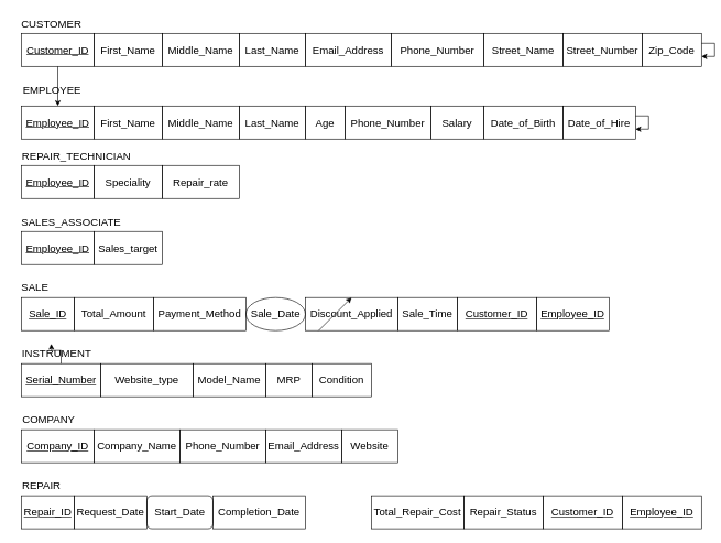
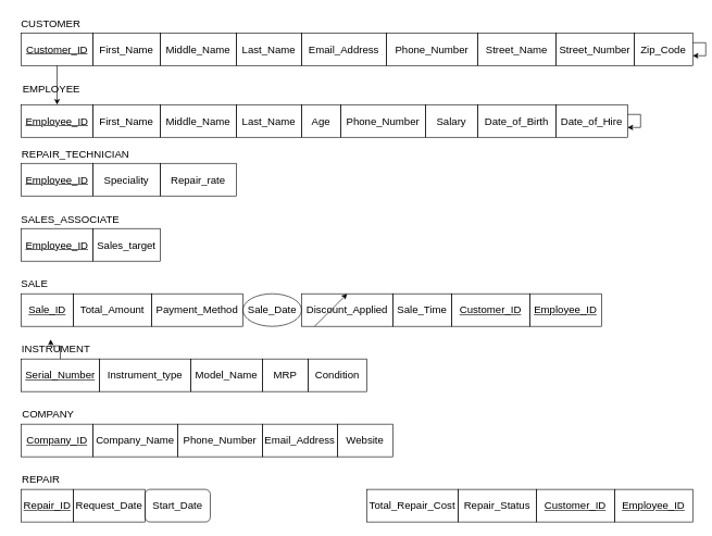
  <mxCell id="0" />
  <mxCell id="1" parent="0" />
  <mxCell id="2" value="&lt;font&gt;&lt;span style=&quot;font-size: 16px;&quot;&gt;CUSTOMER&lt;/span&gt;&lt;/font&gt;" style="text;html=1;align=center;verticalAlign=middle;resizable=0;points=[];autosize=1;strokeColor=none;fillColor=none;fontColor=light-dark(#000000,#000000);" parent="1" vertex="1"><mxGeometry x="22" y="20" width="110" height="30" as="geometry" /></mxCell>
  <mxCell id="3" value="" style="group" parent="1" vertex="1" connectable="0"><mxGeometry x="32" y="50" width="1030" height="50" as="geometry" /></mxCell>
  <mxCell id="4" value="&lt;u&gt;&lt;font style=&quot;font-size: 16px;&quot;&gt;Customer_ID&lt;/font&gt;&lt;/u&gt;" style="whiteSpace=wrap;html=1;align=center;fillColor=none;fontColor=light-dark(#000000,#000000);labelBorderColor=none;strokeColor=light-dark(#000000,#000000);" parent="3" vertex="1"><mxGeometry width="110" height="50" as="geometry" /></mxCell>
  <mxCell id="5" value="&lt;span style=&quot;font-size: 16px;&quot;&gt;First_Name&lt;/span&gt;" style="whiteSpace=wrap;html=1;align=center;fillColor=none;fontColor=light-dark(#000000,#000000);labelBorderColor=none;strokeColor=light-dark(#000000,#000000);" parent="3" vertex="1"><mxGeometry x="110" width="103.33" height="50" as="geometry" /></mxCell>
  <mxCell id="6" value="&lt;span style=&quot;font-size: 16px;&quot;&gt;Middle_Name&lt;/span&gt;" style="whiteSpace=wrap;html=1;align=center;fillColor=none;fontColor=light-dark(#000000,#000000);labelBorderColor=none;strokeColor=light-dark(#000000,#000000);" parent="3" vertex="1"><mxGeometry x="213.33" width="116.67" height="50" as="geometry" /></mxCell>
  <mxCell id="7" value="&lt;span style=&quot;font-size: 16px;&quot;&gt;Last_Name&lt;/span&gt;" style="whiteSpace=wrap;html=1;align=center;fillColor=none;fontColor=light-dark(#000000,#000000);labelBorderColor=none;strokeColor=light-dark(#000000,#000000);" parent="3" vertex="1"><mxGeometry x="330" width="100" height="50" as="geometry" /></mxCell>
  <mxCell id="8" value="&lt;span style=&quot;font-size: 16px;&quot;&gt;Email_Address&lt;/span&gt;" style="whiteSpace=wrap;html=1;align=center;fillColor=none;fontColor=light-dark(#000000,#000000);labelBorderColor=none;strokeColor=light-dark(#000000,#000000);" parent="3" vertex="1"><mxGeometry x="430" width="130" height="50" as="geometry" /></mxCell>
  <mxCell id="9" value="&lt;span style=&quot;font-size: 16px;&quot;&gt;Street_Name&lt;/span&gt;" style="whiteSpace=wrap;html=1;align=center;fillColor=none;fontColor=light-dark(#000000,#000000);labelBorderColor=none;strokeColor=light-dark(#000000,#000000);" parent="3" vertex="1"><mxGeometry x="700" width="120" height="50" as="geometry" /></mxCell>
  <mxCell id="10" value="&lt;span style=&quot;font-size: 16px;&quot;&gt;Street_Number&lt;/span&gt;" style="whiteSpace=wrap;html=1;align=center;fillColor=none;fontColor=light-dark(#000000,#000000);labelBorderColor=none;strokeColor=light-dark(#000000,#000000);" parent="3" vertex="1"><mxGeometry x="820" width="120" height="50" as="geometry" /></mxCell>
  <mxCell id="11" value="&lt;span style=&quot;font-size: 16px;&quot;&gt;Zip_Code&lt;/span&gt;" style="whiteSpace=wrap;html=1;align=center;fillColor=none;fontColor=light-dark(#000000,#000000);labelBorderColor=none;strokeColor=light-dark(#000000,#000000);" parent="3" vertex="1"><mxGeometry x="940" width="90" height="50" as="geometry" /></mxCell>
  <mxCell id="12" value="&lt;span style=&quot;font-size: 16px;&quot;&gt;Phone_Number&lt;/span&gt;" style="whiteSpace=wrap;html=1;align=center;fillColor=none;fontColor=light-dark(#000000,#000000);labelBorderColor=none;strokeColor=light-dark(#000000,#000000);" parent="3" vertex="1"><mxGeometry x="560" width="140" height="50" as="geometry" /></mxCell>
  <mxCell id="13" style="edgeStyle=orthogonalEdgeStyle;rounded=0;orthogonalLoop=1;jettySize=auto;html=1;" parent="3" source="11" target="11" edge="1"><mxGeometry relative="1" as="geometry" /></mxCell>
  <mxCell id="14" value="" style="group" parent="1" vertex="1" connectable="0"><mxGeometry x="32" y="250" width="930" height="50" as="geometry" /></mxCell>
  <mxCell id="15" value="&lt;u&gt;&lt;font style=&quot;font-size: 16px;&quot;&gt;Employee_ID&lt;/font&gt;&lt;/u&gt;" style="whiteSpace=wrap;html=1;align=center;fillColor=none;fontColor=light-dark(#000000,#000000);labelBorderColor=none;strokeColor=light-dark(#000000,#000000);" parent="14" vertex="1"><mxGeometry width="110" height="50" as="geometry" /></mxCell>
  <mxCell id="16" value="&lt;span style=&quot;font-size: 16px;&quot;&gt;Speciality&lt;/span&gt;" style="whiteSpace=wrap;html=1;align=center;fillColor=none;fontColor=light-dark(#000000,#000000);labelBorderColor=none;strokeColor=light-dark(#000000,#000000);" parent="14" vertex="1"><mxGeometry x="110" width="103.33" height="50" as="geometry" /></mxCell>
  <mxCell id="17" value="&lt;span style=&quot;font-size: 16px;&quot;&gt;Repair_rate&lt;/span&gt;" style="whiteSpace=wrap;html=1;align=center;fillColor=none;fontColor=light-dark(#000000,#000000);labelBorderColor=none;strokeColor=light-dark(#000000,#000000);" parent="14" vertex="1"><mxGeometry x="213.33" width="116.67" height="50" as="geometry" /></mxCell>
  <mxCell id="18" value="" style="group" parent="1" vertex="1" connectable="0"><mxGeometry x="32" y="350" width="930" height="50" as="geometry" /></mxCell>
  <mxCell id="19" value="&lt;u&gt;&lt;font style=&quot;font-size: 16px;&quot;&gt;Employee_ID&lt;/font&gt;&lt;/u&gt;" style="whiteSpace=wrap;html=1;align=center;fillColor=none;fontColor=light-dark(#000000,#000000);labelBorderColor=none;strokeColor=light-dark(#000000,#000000);" parent="18" vertex="1"><mxGeometry width="110" height="50" as="geometry" /></mxCell>
  <mxCell id="20" value="&lt;span style=&quot;font-size: 16px;&quot;&gt;Sales_target&lt;/span&gt;" style="whiteSpace=wrap;html=1;align=center;fillColor=none;fontColor=light-dark(#000000,#000000);labelBorderColor=none;strokeColor=light-dark(#000000,#000000);" parent="18" vertex="1"><mxGeometry x="110" width="103.33" height="50" as="geometry" /></mxCell>
  <mxCell id="21" value="&lt;span style=&quot;font-size: 16px;&quot;&gt;EMPLOYEE&lt;/span&gt;" style="text;html=1;align=center;verticalAlign=middle;resizable=0;points=[];autosize=1;strokeColor=none;fillColor=none;fontColor=light-dark(#000000,#000000);" parent="1" vertex="1"><mxGeometry x="23" y="120" width="110" height="30" as="geometry" /></mxCell>
  <mxCell id="22" value="&lt;span style=&quot;font-size: 16px;&quot;&gt;REPAIR_TECHNICIAN&lt;/span&gt;" style="text;html=1;align=center;verticalAlign=middle;resizable=0;points=[];autosize=1;strokeColor=none;fillColor=none;fontColor=light-dark(#000000,#000000);" parent="1" vertex="1"><mxGeometry x="20.34" y="220" width="190" height="30" as="geometry" /></mxCell>
  <mxCell id="23" value="&lt;span style=&quot;font-size: 16px;&quot;&gt;SALES_ASSOCIATE&lt;/span&gt;" style="text;html=1;align=center;verticalAlign=middle;resizable=0;points=[];autosize=1;strokeColor=none;fillColor=none;fontColor=light-dark(#000000,#000000);" parent="1" vertex="1"><mxGeometry x="22" y="320" width="170" height="30" as="geometry" /></mxCell>
  <mxCell id="24" value="" style="edgeStyle=orthogonalEdgeStyle;rounded=0;orthogonalLoop=1;jettySize=auto;html=1;" parent="1" source="25" edge="1"><mxGeometry relative="1" as="geometry"><mxPoint x="87" y="550" as="sourcePoint" /><mxPoint x="77" y="520" as="targetPoint" /></mxGeometry></mxCell>
  <mxCell id="25" value="&lt;u&gt;&lt;font style=&quot;font-size: 16px;&quot;&gt;Serial_Number&lt;/font&gt;&lt;/u&gt;" style="whiteSpace=wrap;html=1;align=center;fillColor=none;fontColor=light-dark(#000000,#000000);labelBorderColor=none;strokeColor=light-dark(#000000,#000000);" parent="1" vertex="1"><mxGeometry x="32" y="550" width="120" height="50" as="geometry" /></mxCell>
  <mxCell id="26" value="&lt;span style=&quot;font-size: 16px;&quot;&gt;Model_Name&lt;/span&gt;" style="whiteSpace=wrap;html=1;align=center;fillColor=none;fontColor=light-dark(#000000,#000000);labelBorderColor=none;strokeColor=light-dark(#000000,#000000);" parent="1" vertex="1"><mxGeometry x="292" y="550" width="110" height="50" as="geometry" /></mxCell>
- <mxCell id="27" value="&lt;span style=&quot;font-size: 16px;&quot;&gt;Website_type&lt;/span&gt;" style="whiteSpace=wrap;html=1;align=center;fillColor=none;fontColor=light-dark(#000000,#000000);labelBorderColor=none;strokeColor=light-dark(#000000,#000000);" parent="1" vertex="1"><mxGeometry x="152" y="550" width="140" height="50" as="geometry" /></mxCell>
+ <mxCell id="27" value="&lt;span style=&quot;font-size: 16px;&quot;&gt;Instrument_type&lt;/span&gt;" style="whiteSpace=wrap;html=1;align=center;fillColor=none;fontColor=light-dark(#000000,#000000);labelBorderColor=none;strokeColor=light-dark(#000000,#000000);" parent="1" vertex="1"><mxGeometry x="152" y="550" width="140" height="50" as="geometry" /></mxCell>
  <mxCell id="28" value="&lt;span style=&quot;font-size: 16px;&quot;&gt;MRP&lt;/span&gt;" style="whiteSpace=wrap;html=1;align=center;fillColor=none;fontColor=light-dark(#000000,#000000);labelBorderColor=none;strokeColor=light-dark(#000000,#000000);" parent="1" vertex="1"><mxGeometry x="402" y="550" width="70" height="50" as="geometry" /></mxCell>
  <mxCell id="29" value="&lt;span style=&quot;font-size: 16px;&quot;&gt;Condition&lt;/span&gt;" style="whiteSpace=wrap;html=1;align=center;fillColor=none;fontColor=light-dark(#000000,#000000);labelBorderColor=none;strokeColor=light-dark(#000000,#000000);" parent="1" vertex="1"><mxGeometry x="472" y="550" width="90" height="50" as="geometry" /></mxCell>
  <mxCell id="30" value="&lt;span style=&quot;font-size: 16px;&quot;&gt;INSTRUMENT&lt;/span&gt;" style="text;html=1;align=center;verticalAlign=middle;resizable=0;points=[];autosize=1;strokeColor=none;fillColor=none;fontColor=light-dark(#000000,#000000);" parent="1" vertex="1"><mxGeometry x="20.34" y="520" width="130" height="30" as="geometry" /></mxCell>
  <mxCell id="31" value="" style="group" parent="1" vertex="1" connectable="0"><mxGeometry x="22" y="420" width="670" height="80" as="geometry" /></mxCell>
  <mxCell id="32" value="&lt;span style=&quot;font-size: 16px;&quot;&gt;SALE&lt;/span&gt;" style="text;html=1;align=center;verticalAlign=middle;resizable=0;points=[];autosize=1;strokeColor=none;fillColor=none;fontColor=light-dark(#000000,#000000);" parent="31" vertex="1"><mxGeometry width="60" height="30" as="geometry" /></mxCell>
  <mxCell id="33" value="" style="group" parent="31" vertex="1" connectable="0"><mxGeometry x="10" y="30" width="660" height="50" as="geometry" /></mxCell>
  <mxCell id="34" value="&lt;u&gt;&lt;font style=&quot;font-size: 16px;&quot;&gt;Sale_ID&lt;/font&gt;&lt;/u&gt;" style="whiteSpace=wrap;html=1;align=center;fillColor=none;fontColor=light-dark(#000000,#000000);labelBorderColor=none;strokeColor=light-dark(#000000,#000000);" parent="33" vertex="1"><mxGeometry width="80" height="50" as="geometry" /></mxCell>
  <mxCell id="35" value="&lt;span style=&quot;font-size: 16px;&quot;&gt;Total_Amount&lt;/span&gt;" style="whiteSpace=wrap;html=1;align=center;fillColor=none;fontColor=light-dark(#000000,#000000);labelBorderColor=none;strokeColor=light-dark(#000000,#000000);" parent="33" vertex="1"><mxGeometry x="80" width="120" height="50" as="geometry" /></mxCell>
  <mxCell id="36" value="&lt;span style=&quot;font-size: 16px;&quot;&gt;Payment_Method&lt;/span&gt;" style="whiteSpace=wrap;html=1;align=center;fillColor=none;fontColor=light-dark(#000000,#000000);labelBorderColor=none;strokeColor=light-dark(#000000,#000000);" parent="33" vertex="1"><mxGeometry x="200" width="140" height="50" as="geometry" /></mxCell>
  <mxCell id="37" value="&lt;span style=&quot;font-size: 16px;&quot;&gt;Discount_Applied&lt;/span&gt;" style="whiteSpace=wrap;html=1;align=center;fillColor=none;fontColor=light-dark(#000000,#000000);labelBorderColor=none;strokeColor=light-dark(#000000,#000000);" parent="33" vertex="1"><mxGeometry x="430" width="140" height="50" as="geometry" /></mxCell>
  <mxCell id="38" value="&lt;span style=&quot;font-size: 16px;&quot;&gt;Sale_Date&lt;/span&gt;" style="ellipse;whiteSpace=wrap;html=1;align=center;fillColor=none;fontColor=light-dark(#000000,#000000);labelBorderColor=none;strokeColor=light-dark(#000000,#000000);" parent="33" vertex="1"><mxGeometry x="340" width="90" height="50" as="geometry" /></mxCell>
  <mxCell id="39" value="&lt;span style=&quot;font-size: 16px;&quot;&gt;Sale_Time&lt;/span&gt;" style="whiteSpace=wrap;html=1;align=center;fillColor=none;fontColor=light-dark(#000000,#000000);labelBorderColor=none;strokeColor=light-dark(#000000,#000000);" parent="33" vertex="1"><mxGeometry x="570" width="90" height="50" as="geometry" /></mxCell>
  <mxCell id="40" value="&lt;span style=&quot;font-size: 16px;&quot;&gt;COMPANY&lt;/span&gt;" style="text;html=1;align=center;verticalAlign=middle;resizable=0;points=[];autosize=1;strokeColor=none;fillColor=none;fontColor=light-dark(#000000,#000000);container=0;" parent="1" vertex="1"><mxGeometry x="23" y="620" width="100" height="30" as="geometry" /></mxCell>
  <mxCell id="41" value="" style="group" parent="1" vertex="1" connectable="0"><mxGeometry x="32" y="650" width="570" height="50" as="geometry" /></mxCell>
  <mxCell id="42" value="&lt;u&gt;&lt;font style=&quot;font-size: 16px;&quot;&gt;Company_ID&lt;/font&gt;&lt;/u&gt;" style="whiteSpace=wrap;html=1;align=center;fillColor=none;fontColor=light-dark(#000000,#000000);labelBorderColor=none;strokeColor=light-dark(#000000,#000000);container=0;" parent="41" vertex="1"><mxGeometry width="110" height="50" as="geometry" /></mxCell>
  <mxCell id="43" value="&lt;span style=&quot;font-size: 16px;&quot;&gt;Company_Name&lt;/span&gt;" style="whiteSpace=wrap;html=1;align=center;fillColor=none;fontColor=light-dark(#000000,#000000);labelBorderColor=none;strokeColor=light-dark(#000000,#000000);container=0;" parent="41" vertex="1"><mxGeometry x="110" width="130" height="50" as="geometry" /></mxCell>
  <mxCell id="44" value="&lt;span style=&quot;font-size: 16px;&quot;&gt;Website&lt;/span&gt;" style="whiteSpace=wrap;html=1;align=center;fillColor=none;fontColor=light-dark(#000000,#000000);labelBorderColor=none;strokeColor=light-dark(#000000,#000000);container=0;" parent="41" vertex="1"><mxGeometry x="485" width="85" height="50" as="geometry" /></mxCell>
  <mxCell id="45" value="&lt;span style=&quot;font-size: 16px;&quot;&gt;Email_Address&lt;/span&gt;" style="whiteSpace=wrap;html=1;align=center;fillColor=none;fontColor=light-dark(#000000,#000000);labelBorderColor=none;strokeColor=light-dark(#000000,#000000);container=0;" parent="41" vertex="1"><mxGeometry x="370" width="115" height="50" as="geometry" /></mxCell>
  <mxCell id="46" value="&lt;span style=&quot;font-size: 16px;&quot;&gt;Phone_Number&lt;/span&gt;" style="whiteSpace=wrap;html=1;align=center;fillColor=none;fontColor=light-dark(#000000,#000000);labelBorderColor=none;strokeColor=light-dark(#000000,#000000);container=0;" parent="41" vertex="1"><mxGeometry x="240" width="130" height="50" as="geometry" /></mxCell>
  <mxCell id="47" value="&lt;span style=&quot;font-size: 16px;&quot;&gt;REPAIR&lt;/span&gt;" style="text;html=1;align=center;verticalAlign=middle;resizable=0;points=[];autosize=1;strokeColor=none;fillColor=none;fontColor=light-dark(#000000,#000000);" parent="1" vertex="1"><mxGeometry x="22" y="720" width="80" height="30" as="geometry" /></mxCell>
  <mxCell id="48" value="" style="group" parent="1" vertex="1" connectable="0"><mxGeometry x="32" y="750" width="670" height="50" as="geometry" /></mxCell>
  <mxCell id="49" value="&lt;u&gt;&lt;font style=&quot;font-size: 16px;&quot;&gt;Repair_ID&lt;/font&gt;&lt;/u&gt;" style="whiteSpace=wrap;html=1;align=center;fillColor=none;fontColor=light-dark(#000000,#000000);labelBorderColor=none;strokeColor=light-dark(#000000,#000000);" parent="48" vertex="1"><mxGeometry width="80" height="50" as="geometry" /></mxCell>
- <mxCell id="50" value="&lt;span style=&quot;font-size: 16px;&quot;&gt;Completion_Date&lt;/span&gt;" style="whiteSpace=wrap;html=1;align=center;fillColor=none;fontColor=light-dark(#000000,#000000);labelBorderColor=none;strokeColor=light-dark(#000000,#000000);" parent="48" vertex="1"><mxGeometry x="290" width="140" height="50" as="geometry" /></mxCell>
  <mxCell id="51" value="&lt;span style=&quot;font-size: 16px;&quot;&gt;Request_Date&lt;/span&gt;" style="whiteSpace=wrap;html=1;align=center;fillColor=none;fontColor=light-dark(#000000,#000000);labelBorderColor=none;strokeColor=light-dark(#000000,#000000);" parent="48" vertex="1"><mxGeometry x="80" width="110" height="50" as="geometry" /></mxCell>
  <mxCell id="52" value="&lt;span style=&quot;font-size: 16px;&quot;&gt;Start_Date&lt;/span&gt;" style="whiteSpace=wrap;html=1;align=center;fillColor=none;fontColor=light-dark(#000000,#000000);labelBorderColor=none;strokeColor=light-dark(#000000,#000000);rounded=1;" parent="48" vertex="1"><mxGeometry x="190" width="100" height="50" as="geometry" /></mxCell>
  <mxCell id="53" value="&lt;span style=&quot;font-size: 16px;&quot;&gt;Total_Repair_Cost&lt;/span&gt;" style="whiteSpace=wrap;html=1;align=center;fillColor=none;fontColor=light-dark(#000000,#000000);labelBorderColor=none;strokeColor=light-dark(#000000,#000000);" parent="48" vertex="1"><mxGeometry x="530" width="140" height="50" as="geometry" /></mxCell>
  <mxCell id="54" value="&lt;span style=&quot;font-size: 16px;&quot;&gt;Repair_Status&lt;/span&gt;" style="whiteSpace=wrap;html=1;align=center;fillColor=none;fontColor=light-dark(#000000,#000000);labelBorderColor=none;strokeColor=light-dark(#000000,#000000);" parent="1" vertex="1"><mxGeometry x="702" y="750" width="120" height="50" as="geometry" /></mxCell>
  <mxCell id="55" value="&lt;u&gt;&lt;font style=&quot;font-size: 16px;&quot;&gt;Customer_ID&lt;/font&gt;&lt;/u&gt;" style="whiteSpace=wrap;html=1;align=center;fillColor=none;fontColor=light-dark(#000000,#000000);labelBorderColor=none;strokeColor=light-dark(#000000,#000000);" parent="1" vertex="1"><mxGeometry x="822" y="750" width="120" height="50" as="geometry" /></mxCell>
  <mxCell id="56" value="&lt;u&gt;&lt;font style=&quot;font-size: 16px;&quot;&gt;Employee_ID&lt;/font&gt;&lt;/u&gt;" style="whiteSpace=wrap;html=1;align=center;fillColor=none;fontColor=light-dark(#000000,#000000);labelBorderColor=none;strokeColor=light-dark(#000000,#000000);" parent="1" vertex="1"><mxGeometry x="942" y="750" width="120" height="50" as="geometry" /></mxCell>
  <mxCell id="57" value="" style="endArrow=classic;html=1;rounded=0;" parent="1" edge="1"><mxGeometry width="50" height="50" relative="1" as="geometry"><mxPoint x="482" y="500" as="sourcePoint" /><mxPoint x="532" y="450" as="targetPoint" /></mxGeometry></mxCell>
  <mxCell id="58" value="" style="group" parent="1" vertex="1" connectable="0"><mxGeometry x="32" y="160" width="930" height="50" as="geometry" /></mxCell>
  <mxCell id="59" value="&lt;u&gt;&lt;font style=&quot;font-size: 16px;&quot;&gt;Employee_ID&lt;/font&gt;&lt;/u&gt;" style="whiteSpace=wrap;html=1;align=center;fillColor=none;fontColor=light-dark(#000000,#000000);labelBorderColor=none;strokeColor=light-dark(#000000,#000000);" parent="58" vertex="1"><mxGeometry width="110" height="50" as="geometry" /></mxCell>
  <mxCell id="60" value="&lt;span style=&quot;font-size: 16px;&quot;&gt;First_Name&lt;/span&gt;" style="whiteSpace=wrap;html=1;align=center;fillColor=none;fontColor=light-dark(#000000,#000000);labelBorderColor=none;strokeColor=light-dark(#000000,#000000);" parent="58" vertex="1"><mxGeometry x="110" width="103.33" height="50" as="geometry" /></mxCell>
  <mxCell id="61" value="&lt;span style=&quot;font-size: 16px;&quot;&gt;Middle_Name&lt;/span&gt;" style="whiteSpace=wrap;html=1;align=center;fillColor=none;fontColor=light-dark(#000000,#000000);labelBorderColor=none;strokeColor=light-dark(#000000,#000000);" parent="58" vertex="1"><mxGeometry x="213.33" width="116.67" height="50" as="geometry" /></mxCell>
  <mxCell id="62" value="&lt;span style=&quot;font-size: 16px;&quot;&gt;Last_Name&lt;/span&gt;" style="whiteSpace=wrap;html=1;align=center;fillColor=none;fontColor=light-dark(#000000,#000000);labelBorderColor=none;strokeColor=light-dark(#000000,#000000);" parent="58" vertex="1"><mxGeometry x="330" width="100" height="50" as="geometry" /></mxCell>
  <mxCell id="63" value="&lt;span style=&quot;font-size: 16px;&quot;&gt;Age&lt;/span&gt;" style="whiteSpace=wrap;html=1;align=center;fillColor=none;fontColor=light-dark(#000000,#000000);labelBorderColor=none;strokeColor=light-dark(#000000,#000000);" parent="58" vertex="1"><mxGeometry x="430" width="60" height="50" as="geometry" /></mxCell>
  <mxCell id="64" value="&lt;span style=&quot;font-size: 16px;&quot;&gt;Salary&lt;/span&gt;" style="whiteSpace=wrap;html=1;align=center;fillColor=none;fontColor=light-dark(#000000,#000000);labelBorderColor=none;strokeColor=light-dark(#000000,#000000);" parent="58" vertex="1"><mxGeometry x="620" width="80" height="50" as="geometry" /></mxCell>
  <mxCell id="65" value="&lt;span style=&quot;font-size: 16px;&quot;&gt;Date_of_Birth&lt;/span&gt;" style="whiteSpace=wrap;html=1;align=center;fillColor=none;fontColor=light-dark(#000000,#000000);labelBorderColor=none;strokeColor=light-dark(#000000,#000000);" parent="58" vertex="1"><mxGeometry x="700" width="120" height="50" as="geometry" /></mxCell>
  <mxCell id="66" value="&lt;span style=&quot;font-size: 16px;&quot;&gt;Date_of_Hire&lt;/span&gt;" style="whiteSpace=wrap;html=1;align=center;fillColor=none;fontColor=light-dark(#000000,#000000);labelBorderColor=none;strokeColor=light-dark(#000000,#000000);" parent="58" vertex="1"><mxGeometry x="820" width="110" height="50" as="geometry" /></mxCell>
  <mxCell id="67" value="&lt;span style=&quot;font-size: 16px;&quot;&gt;Phone_Number&lt;/span&gt;" style="whiteSpace=wrap;html=1;align=center;fillColor=none;fontColor=light-dark(#000000,#000000);labelBorderColor=none;strokeColor=light-dark(#000000,#000000);" parent="58" vertex="1"><mxGeometry x="490" width="130" height="50" as="geometry" /></mxCell>
  <mxCell id="68" style="edgeStyle=orthogonalEdgeStyle;rounded=0;orthogonalLoop=1;jettySize=auto;html=1;" parent="58" source="66" target="66" edge="1"><mxGeometry relative="1" as="geometry" /></mxCell>
  <mxCell id="69" value="&lt;u&gt;&lt;font style=&quot;font-size: 16px;&quot;&gt;Customer_ID&lt;/font&gt;&lt;/u&gt;" style="whiteSpace=wrap;html=1;align=center;fillColor=none;fontColor=light-dark(#000000,#000000);labelBorderColor=none;strokeColor=light-dark(#000000,#000000);" parent="1" vertex="1"><mxGeometry x="692" y="450" width="120" height="50" as="geometry" /></mxCell>
  <mxCell id="70" value="" style="edgeStyle=orthogonalEdgeStyle;rounded=0;orthogonalLoop=1;jettySize=auto;html=1;" parent="1" source="4" target="59" edge="1"><mxGeometry relative="1" as="geometry" /></mxCell>
  <mxCell id="71" value="&lt;u&gt;&lt;font style=&quot;font-size: 16px;&quot;&gt;Employee_ID&lt;/font&gt;&lt;/u&gt;" style="whiteSpace=wrap;html=1;align=center;fillColor=none;fontColor=light-dark(#000000,#000000);labelBorderColor=none;strokeColor=light-dark(#000000,#000000);" parent="1" vertex="1"><mxGeometry x="812" y="450" width="110" height="50" as="geometry" /></mxCell>
